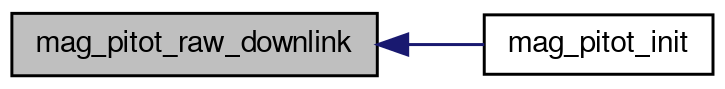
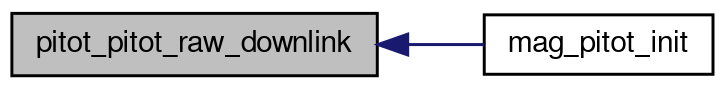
  digraph {
    rankdir=LR
    node [color=black fontname=FreeSans fontsize=10 shape=record style=filled]
-   n1 [fillcolor=grey75 fontcolor=black height=0.2 label=mag_pitot_raw_downlink width=0.4]
+   n1 [fillcolor=grey75 fontcolor=black height=0.2 label=pitot_pitot_raw_downlink width=0.4]
    n2 [fillcolor=white height=0.2 label=mag_pitot_init width=0.4]
    n1 -> n2 [color=midnightblue dir=back fontname=FreeSans fontsize=10 labelfontname=FreeSans labelfontsize=10 style=solid]
  }
